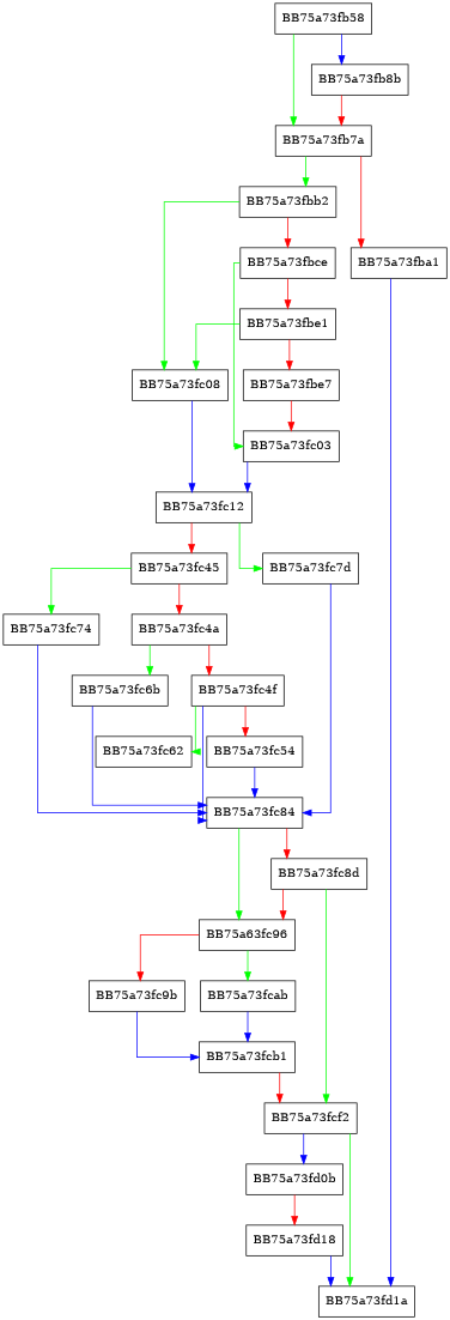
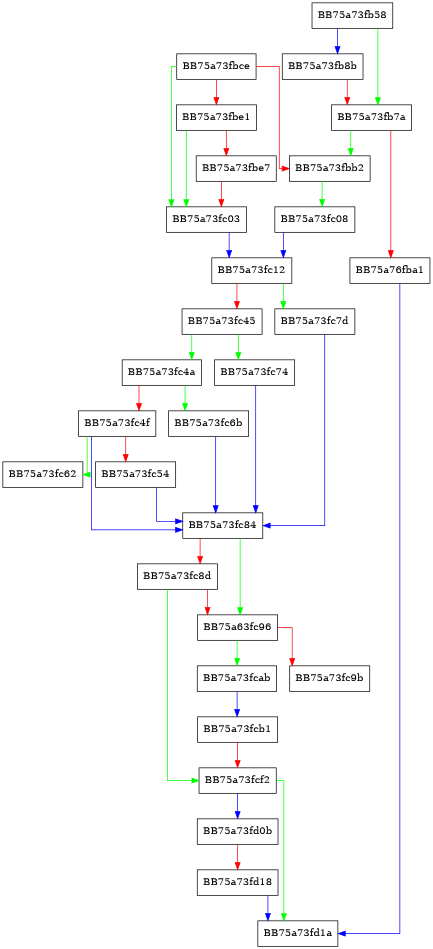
  digraph {
    splines=ortho
    node [shape=box]
    edge [color=red]
    n1 [label=BB75a73fb7a]
    BB75a73fb58
    BB75a73fb8b
    BB75a73fbb2
-   BB75a73fba1
+   BB75a73fba1 [label=BB75a76fba1]
    BB75a73fc08
    BB75a73fbce
    BB75a73fd1a
    n9 [label=BB75a73fc12]
    BB75a73fc03
    BB75a73fbe1
    BB75a73fc7d
    BB75a73fc45
    BB75a73fbe7
    BB75a73fc84
    BB75a73fc74
    BB75a73fc4a
    n18 [label=BB75a63fc96]
    BB75a73fc8d
    BB75a73fc6b
    BB75a73fc4f
    BB75a73fc62
    BB75a73fc54
    BB75a73fcab
    BB75a73fc9b
    BB75a73fcf2
    BB75a73fcb1
    BB75a73fd0b
    BB75a73fd18
    n1 -> BB75a73fbb2 [color=green]
    n1 -> BB75a73fba1
    BB75a73fb58 -> n1 [color=green]
    BB75a73fb58 -> BB75a73fb8b [color=blue]
    BB75a73fb8b -> n1
    BB75a73fbb2 -> BB75a73fc08 [color=green]
-   BB75a73fbb2 -> BB75a73fbce
+   BB75a73fbce -> BB75a73fbb2
    BB75a73fba1 -> BB75a73fd1a [color=blue]
    BB75a73fc08 -> n9 [color=blue]
    BB75a73fbce -> BB75a73fc03 [color=green]
    BB75a73fbce -> BB75a73fbe1
    n9 -> BB75a73fc7d [color=green]
    n9 -> BB75a73fc45
    BB75a73fc03 -> n9 [color=blue]
-   BB75a73fbe1 -> BB75a73fc08 [color=green]
+   BB75a73fbe1 -> BB75a73fc03 [color=green]
    BB75a73fbe1 -> BB75a73fbe7
    BB75a73fc7d -> BB75a73fc84 [color=blue]
    BB75a73fc45 -> BB75a73fc74 [color=green]
-   BB75a73fc45 -> BB75a73fc4a
+   BB75a73fc45 -> BB75a73fc4a [color=green]
    BB75a73fbe7 -> BB75a73fc03
    BB75a73fc84 -> n18 [color=green]
    BB75a73fc84 -> BB75a73fc8d
    BB75a73fc74 -> BB75a73fc84 [color=blue]
    BB75a73fc4a -> BB75a73fc6b [color=green]
    BB75a73fc4a -> BB75a73fc4f
    n18 -> BB75a73fcab [color=green]
    n18 -> BB75a73fc9b
    BB75a73fc8d -> n18
    BB75a73fc8d -> BB75a73fcf2 [color=green]
    BB75a73fc6b -> BB75a73fc84 [color=blue]
    BB75a73fc4f -> BB75a73fc84 [color=blue]
    BB75a73fc4f -> BB75a73fc62 [color=green]
    BB75a73fc4f -> BB75a73fc54
    BB75a73fc54 -> BB75a73fc84 [color=blue]
    BB75a73fcab -> BB75a73fcb1 [color=blue]
-   BB75a73fc9b -> BB75a73fcb1 [color=blue]
    BB75a73fcf2 -> BB75a73fd1a [color=green]
    BB75a73fcf2 -> BB75a73fd0b [color=blue]
    BB75a73fcb1 -> BB75a73fcf2
    BB75a73fd0b -> BB75a73fd18
    BB75a73fd18 -> BB75a73fd1a [color=blue]
  }
